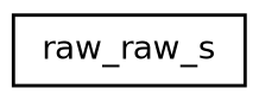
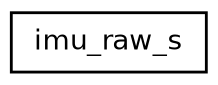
  digraph {
    rankdir=TB
-   n1 [color=black fillcolor=white fontname=Helvetica fontsize=10 height=0.2 label=raw_raw_s shape=record style=filled width=0.4]
+   n1 [color=black fillcolor=white fontname=Helvetica fontsize=10 height=0.2 label=imu_raw_s shape=record style=filled width=0.4]
  }
